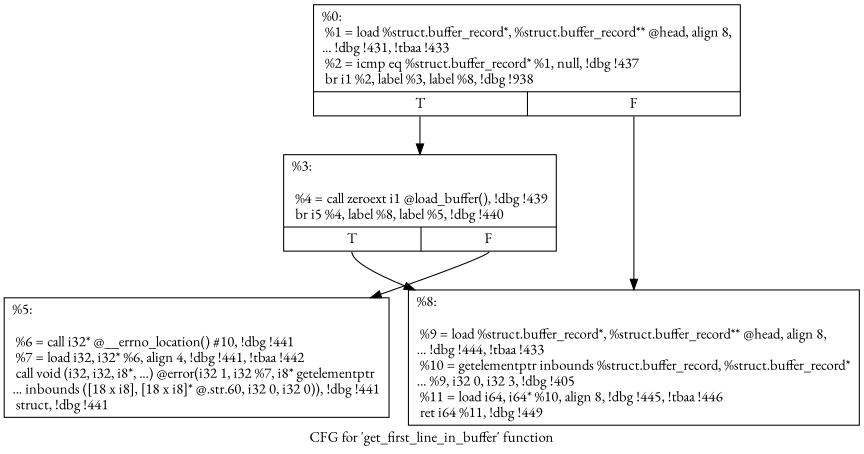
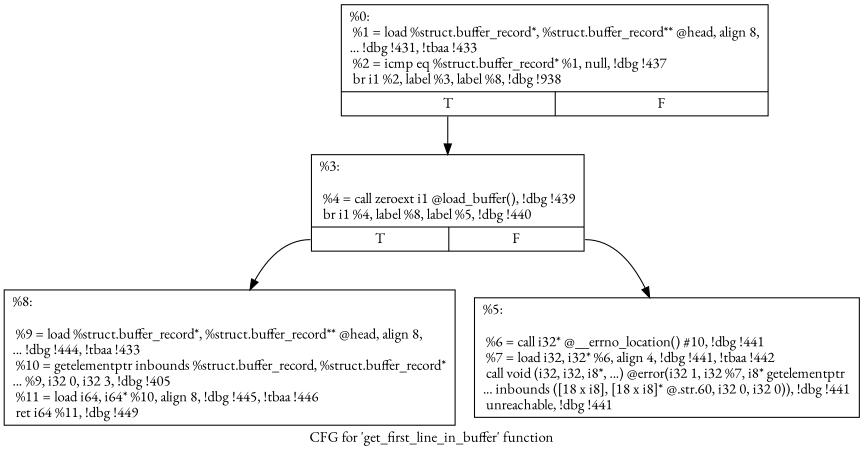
  digraph {
    fontname="EB Garamond"
    label="CFG for 'get_first_line_in_buffer' function"
    node [fontname="EB Garamond" shape=record]
    edge [fontname="EB Garamond" tailport=s0]
    n1 [label="{%0:\l  %1 = load %struct.buffer_record*, %struct.buffer_record** @head, align 8,\l... !dbg !431, !tbaa !433\l  %2 = icmp eq %struct.buffer_record* %1, null, !dbg !437\l  br i1 %2, label %3, label %8, !dbg !938\l|{<s0>T|<s1>F}}"]
-   n2 [label="{%3:\l\l  %4 = call zeroext i1 @load_buffer(), !dbg !439\l  br i5 %4, label %8, label %5, !dbg !440\l|{<s0>T|<s1>F}}"]
+   n2 [label="{%3:\l\l  %4 = call zeroext i1 @load_buffer(), !dbg !439\l  br i1 %4, label %8, label %5, !dbg !440\l|{<s0>T|<s1>F}}"]
    n3 [label="{%8:\l\l  %9 = load %struct.buffer_record*, %struct.buffer_record** @head, align 8,\l... !dbg !444, !tbaa !433\l  %10 = getelementptr inbounds %struct.buffer_record, %struct.buffer_record*\l... %9, i32 0, i32 3, !dbg !405\l  %11 = load i64, i64* %10, align 8, !dbg !445, !tbaa !446\l  ret i64 %11, !dbg !449\l}"]
-   n4 [label="{%5:\l\l  %6 = call i32* @__errno_location() #10, !dbg !441\l  %7 = load i32, i32* %6, align 4, !dbg !441, !tbaa !442\l  call void (i32, i32, i8*, ...) @error(i32 1, i32 %7, i8* getelementptr\l... inbounds ([18 x i8], [18 x i8]* @.str.60, i32 0, i32 0)), !dbg !441\l  struct, !dbg !441\l}"]
+   n4 [label="{%5:\l\l  %6 = call i32* @__errno_location() #10, !dbg !441\l  %7 = load i32, i32* %6, align 4, !dbg !441, !tbaa !442\l  call void (i32, i32, i8*, ...) @error(i32 1, i32 %7, i8* getelementptr\l... inbounds ([18 x i8], [18 x i8]* @.str.60, i32 0, i32 0)), !dbg !441\l  unreachable, !dbg !441\l}"]
    n1 -> n2
-   n1 -> n3 [tailport=s1]
    n2 -> n3
    n2 -> n4 [tailport=s1]
  }
